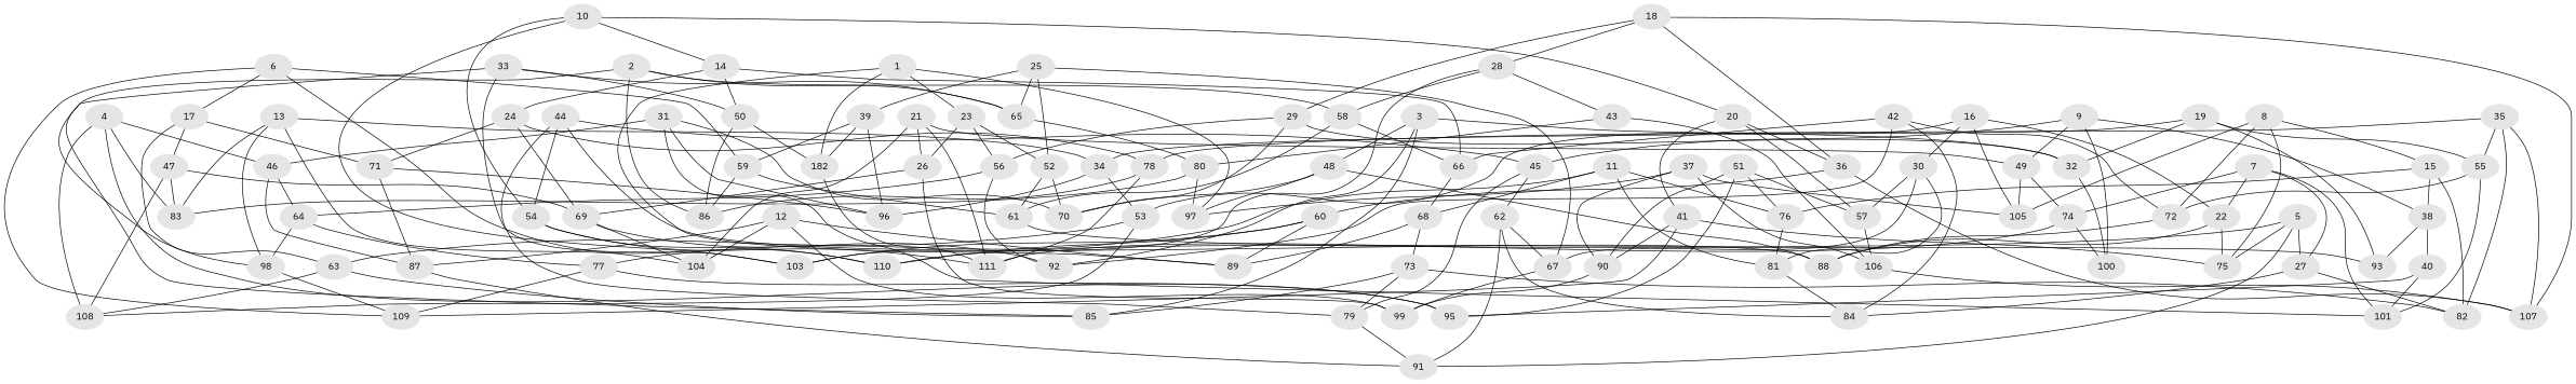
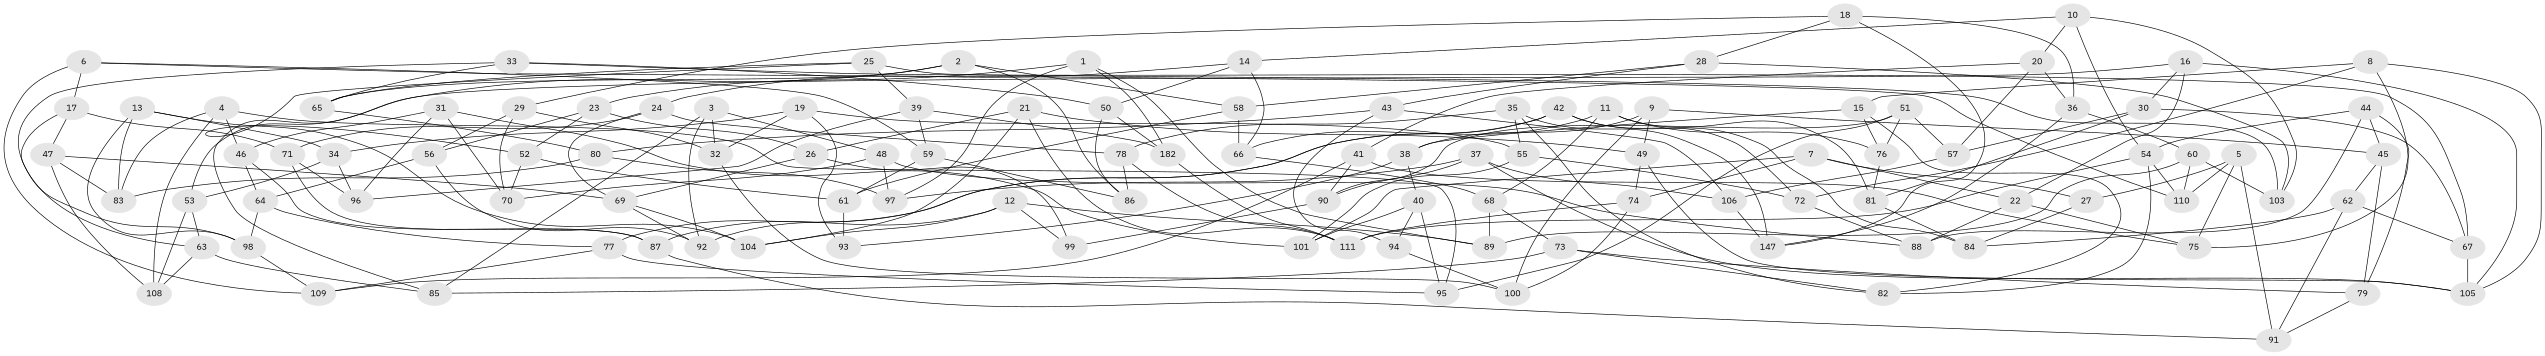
  graph {
    fontname="IBM Plex Sans"
    node [color=gray90 fontname="IBM Plex Sans" style=filled]
    edge [fontname="IBM Plex Sans"]
    1
    23
    89
    97
    n5 [label=182]
    26
    52
    56
    111
    2
    58
    65
    85
    86
    66
    61
    80
    3
    32
    48
    92
    100
    88
    70
    4
    46
    83
    95
    108
    87
    64
    5
    27
    75
    91
    110
    82
    84
    6
    17
    59
    109
    47
    63
    71
    7
    22
    74
    101
    8
    15
    72
    105
    38
    76
    9
    45
    49
    93
    40
    79
    62
    10
    14
    20
    54
    103
    24
    50
    36
    41
    57
    11
    68
    77
    81
    73
    12
    99
    104
    13
    34
    98
    53
    96
    69
    78
    16
    30
    67
    18
    28
    29
-   107
+   107 [label=147]
    43
    60
    19
    55
    90
    106
    21
+   94
    25
    39
    31
    33
    35
    37
    42
    44
    51
    1 -- 23
    1 -- 89
    1 -- 97
    1 -- n5
    23 -- 26
    23 -- 52
    23 -- 56
    n5 -- 111
    26 -- 99
    26 -- 69
    52 -- 61
    52 -- 70
    56 -- 92
    56 -- 64
    2 -- 58
    2 -- 65
    2 -- 85
    2 -- 86
    58 -- 66
    58 -- 61
    65 -- 80
    66 -- 68
    61 -- 93
    80 -- 97
    80 -- 83
    3 -- 85
    3 -- 32
    3 -- 48
    3 -- 92
    32 -- 100
    48 -- 97
    48 -- 88
    48 -- 70
    4 -- 46
    4 -- 83
    4 -- 95
    4 -- 108
    46 -- 87
    46 -- 64
    87 -- 91
    64 -- 77
    64 -- 98
    5 -- 27
    5 -- 75
    5 -- 91
    5 -- 110
-   27 -- 82
+   54 -- 82
    27 -- 84
    6 -- 110
    6 -- 17
    6 -- 59
    6 -- 109
    17 -- 47
    17 -- 63
    17 -- 71
    59 -- 86
    59 -- 61
    47 -- 83
    47 -- 108
    47 -- 69
    63 -- 85
    63 -- 108
    71 -- 87
    71 -- 96
    7 -- 27
    7 -- 22
    7 -- 74
    7 -- 101
    22 -- 88
    22 -- 75
    74 -- 111
    74 -- 100
    8 -- 75
    8 -- 15
    8 -- 72
    8 -- 105
    15 -- 82
    15 -- 38
    15 -- 76
    72 -- 88
    38 -- 93
    38 -- 40
    76 -- 81
    9 -- 100
    9 -- 38
    9 -- 45
    9 -- 49
    45 -- 79
    45 -- 62
    49 -- 74
    49 -- 105
    40 -- 95
    40 -- 101
+   40 -- 94
    79 -- 91
    62 -- 91
    62 -- 84
    62 -- 67
    10 -- 14
    10 -- 20
    10 -- 54
    10 -- 103
    14 -- 66
    14 -- 24
    14 -- 50
    20 -- 36
    20 -- 41
    20 -- 57
    54 -- 111
    54 -- 110
    24 -- 71
    24 -- 69
    24 -- 78
    50 -- n5
    50 -- 86
    36 -- 107
    36 -- 60
    41 -- 75
    41 -- 109
    41 -- 90
    57 -- 106
    11 -- 76
    11 -- 68
    11 -- 77
    11 -- 81
    68 -- 89
    68 -- 73
    77 -- 95
    77 -- 109
    81 -- 84
    73 -- 85
    73 -- 82
    73 -- 79
    12 -- 89
    12 -- 87
    12 -- 99
    12 -- 104
    13 -- 83
    13 -- 104
    13 -- 34
    13 -- 98
    34 -- 53
    34 -- 96
    98 -- 109
    53 -- 108
    53 -- 63
    69 -- 92
    69 -- 104
    78 -- 111
    78 -- 86
    16 -- 22
    16 -- 105
    16 -- 53
    16 -- 30
    30 -- 57
    30 -- 81
    30 -- 67
-   67 -- 99
+   67 -- 105
    18 -- 36
    18 -- 28
    18 -- 29
    18 -- 107
    28 -- 58
    28 -- 103
    28 -- 43
    29 -- 56
    29 -- 32
    29 -- 70
    43 -- 80
    43 -- 106
+   43 -- 94
    60 -- 89
    60 -- 110
    60 -- 103
    19 -- 32
    19 -- 93
    19 -- 34
    19 -- 55
    55 -- 101
    55 -- 72
    90 -- 99
    106 -- 107
    21 -- 26
    21 -- 111
    21 -- 49
    21 -- 104
+   94 -- 100
    25 -- 52
    25 -- 65
    25 -- 67
    25 -- 39
    39 -- n5
    39 -- 59
    39 -- 96
    31 -- 70
    31 -- 46
    31 -- 101
    31 -- 96
    33 -- 65
    33 -- 103
    33 -- 50
    33 -- 98
    35 -- 82
    35 -- 78
    35 -- 107
    35 -- 55
    37 -- 97
    37 -- 105
    37 -- 90
    37 -- 106
    42 -- 66
    42 -- 92
    42 -- 84
    42 -- 72
    44 -- 88
    44 -- 45
    44 -- 79
    44 -- 54
    51 -- 95
    51 -- 76
    51 -- 57
    51 -- 90
  }
